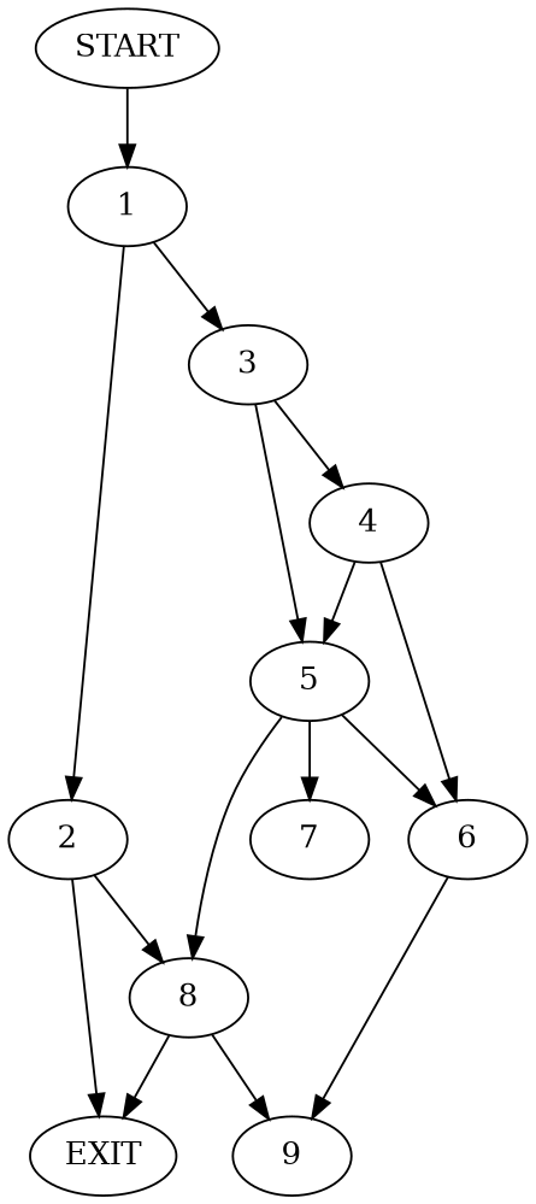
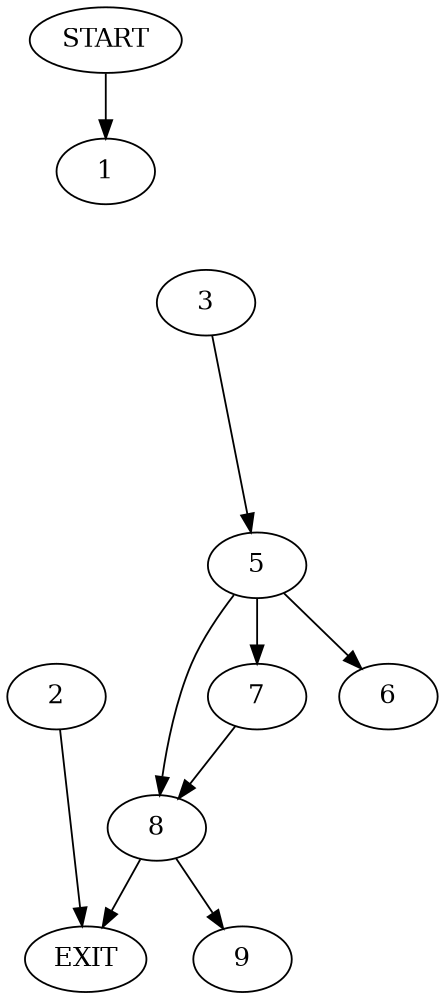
  digraph {
    n1 [label=START]
    1
    2
    3
    n5 [label=EXIT]
-   4
    5
    6
    7
    8
    9
    n1 -> 1
-   1 -> 2
-   1 -> 3
    2 -> n5
-   3 -> 4
    3 -> 5
-   4 -> 5
-   4 -> 6
    5 -> 6
    5 -> 7
    5 -> 8
-   6 -> 9
-   2 -> 8
+   7 -> 8
    8 -> n5
    8 -> 9
  }
